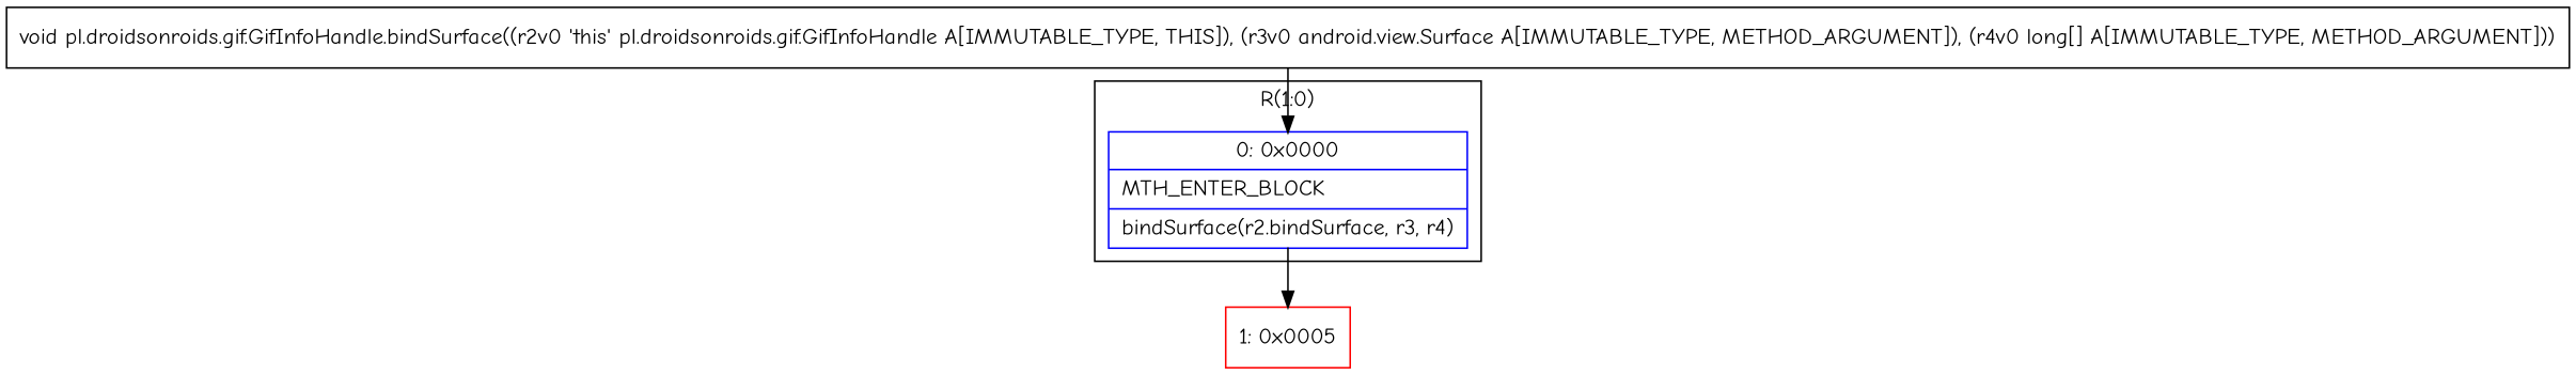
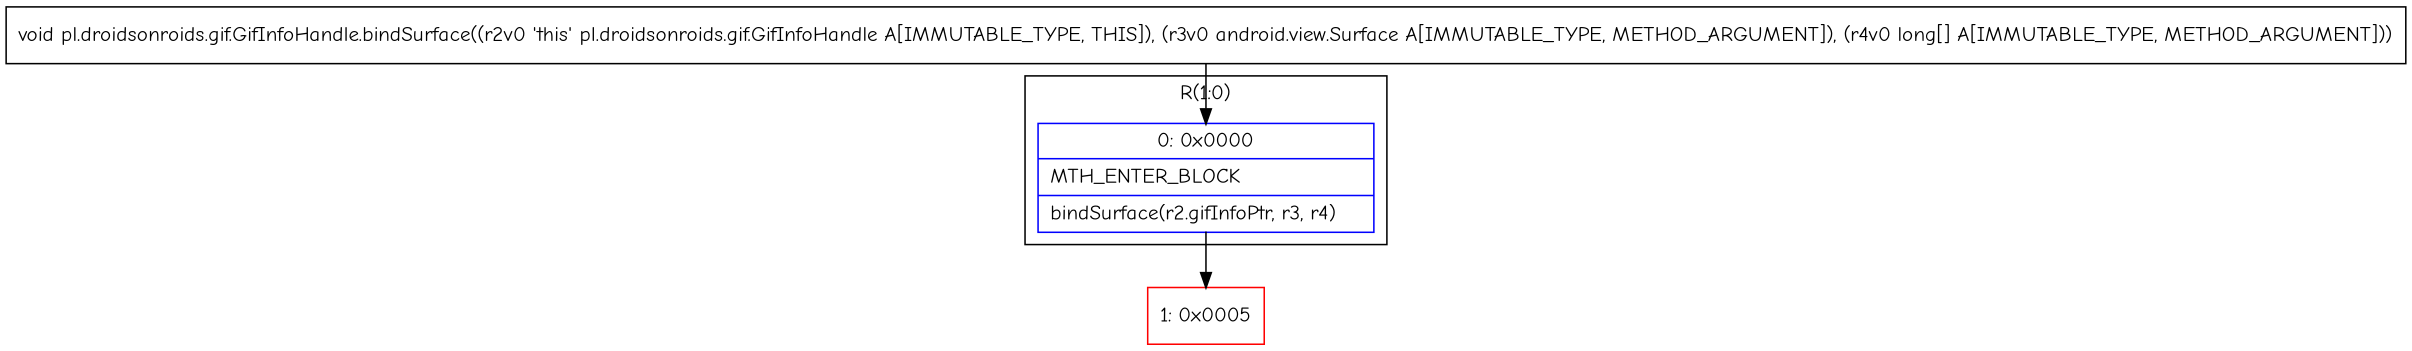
  digraph {
    fontname="Comic Neue"
    node [shape=record fontname="Comic Neue"]
    edge [fontname="Comic Neue"]
-   n1 [color=blue label="{0\:\ 0x0000|MTH_ENTER_BLOCK\l|bindSurface(r2.bindSurface, r3, r4)\l}"]
+   n1 [color=blue label="{0\:\ 0x0000|MTH_ENTER_BLOCK\l|bindSurface(r2.gifInfoPtr, r3, r4)\l}"]
    n2 [color=red label="{1\:\ 0x0005}"]
    n3 [label="{void pl.droidsonroids.gif.GifInfoHandle.bindSurface((r2v0 'this' pl.droidsonroids.gif.GifInfoHandle A[IMMUTABLE_TYPE, THIS]), (r3v0 android.view.Surface A[IMMUTABLE_TYPE, METHOD_ARGUMENT]), (r4v0 long[] A[IMMUTABLE_TYPE, METHOD_ARGUMENT])) }"]
    subgraph cluster_1 {
      label="R(1:0)"
      n1
    }
    n1 -> n2
    n3 -> n1
  }
